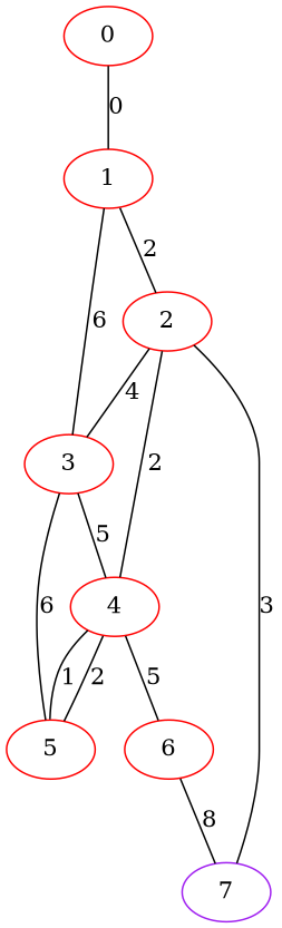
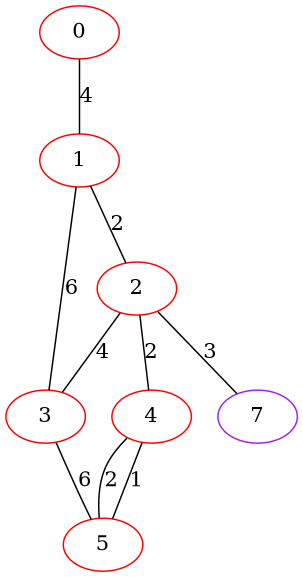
  graph {
    node [color=red weight=1]
    0
    1
    3
    2
    4
    5
    7 [color=purple weight=4]
-   6
-   0 -- 1 [label=0]
+   0 -- 1 [label=4]
    1 -- 3 [label=6]
    1 -- 2 [label=2]
-   3 -- 4 [label=5]
    3 -- 5 [label=6]
    2 -- 3 [label=4]
    2 -- 4 [label=2]
    2 -- 7 [label=3]
    4 -- 5 [label=2]
    4 -- 5 [label=1]
-   4 -- 6 [label=5]
-   6 -- 7 [label=8]
  }
